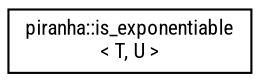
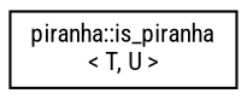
  digraph {
    rankdir=LR
    fontname="Roboto Condensed"
-   n1 [color=black fillcolor=white fontname="Roboto Condensed" fontsize=10 height=0.2 label="piranha::is_exponentiable\l\< T, U \>" shape=record style=filled width=0.4]
+   n1 [color=black fillcolor=white fontname="Roboto Condensed" fontsize=10 height=0.2 label="piranha::is_piranha\l\< T, U \>" shape=record style=filled width=0.4]
  }
